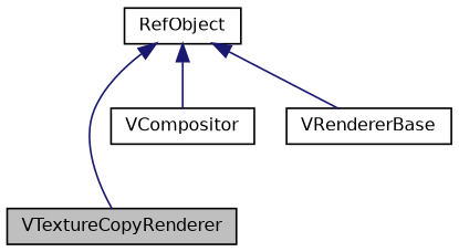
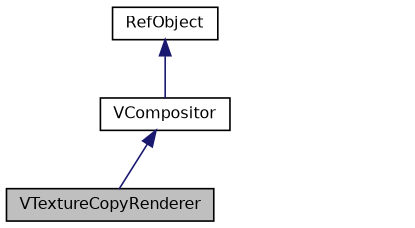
  digraph {
    node [color=black fillcolor=white fontname=Helvetica fontsize=10 shape=record style=filled]
    edge [color=midnightblue dir=back fontname=Helvetica fontsize=10 labelfontname=Helvetica labelfontsize=10 style=solid]
    n1 [fillcolor=grey75 fontcolor=black height=0.2 label=VTextureCopyRenderer width=0.4]
    n2 [height=0.2 label=VCompositor width=0.4]
-   n3 [height=0.2 label=VRendererBase width=0.4]
    n4 [height=0.2 label=RefObject width=0.4]
-   n4 -> n1
+   n2 -> n1
    n4 -> n2
-   n4 -> n3
  }
